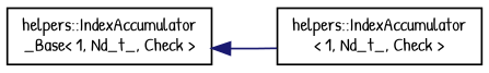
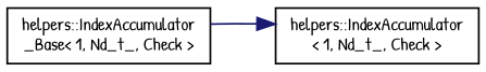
  digraph {
    rankdir=LR
    fontname="Patrick Hand"
    node [color=black fillcolor=white fontname="Patrick Hand" fontsize=10 shape=record style=filled]
    n1 [height=0.2 label="helpers::IndexAccumulator\l_Base\< 1, Nd_t_, Check \>" width=0.4]
    n2 [height=0.2 label="helpers::IndexAccumulator\l\< 1, Nd_t_, Check \>" width=0.4]
-   n1 -> n2 [color=midnightblue dir=back fontname="Patrick Hand" fontsize=10 labelfontname=Helvetica labelfontsize=10 style=solid]
+   n2 -> n1 [color=midnightblue dir=back fontname="Patrick Hand" fontsize=10 labelfontname=Helvetica labelfontsize=10 style=solid]
  }
